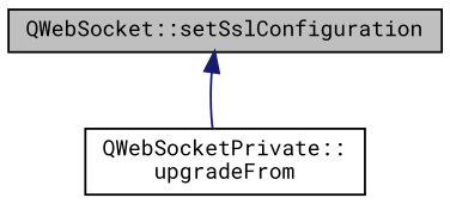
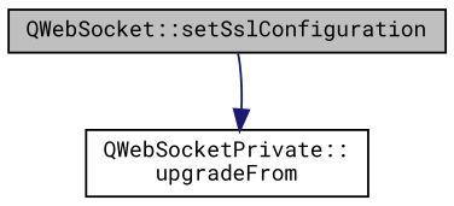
  digraph {
    rankdir=TB
    fontname="Roboto Mono"
    node [color=black fontname="Roboto Mono" fontsize=10 shape=record style=filled]
    n1 [fillcolor=grey75 fontcolor=black height=0.2 label="QWebSocket::setSslConfiguration" width=0.4]
    n2 [fillcolor=white height=0.2 label="QWebSocketPrivate::\lupgradeFrom" width=0.4]
-   n1 -> n2 [color=midnightblue dir=back fontname="Roboto Mono" fontsize=10 labelfontname=Helvetica labelfontsize=10 style=solid]
+   n2 -> n1 [color=midnightblue dir=back fontname="Roboto Mono" fontsize=10 labelfontname=Helvetica labelfontsize=10 style=solid]
  }
